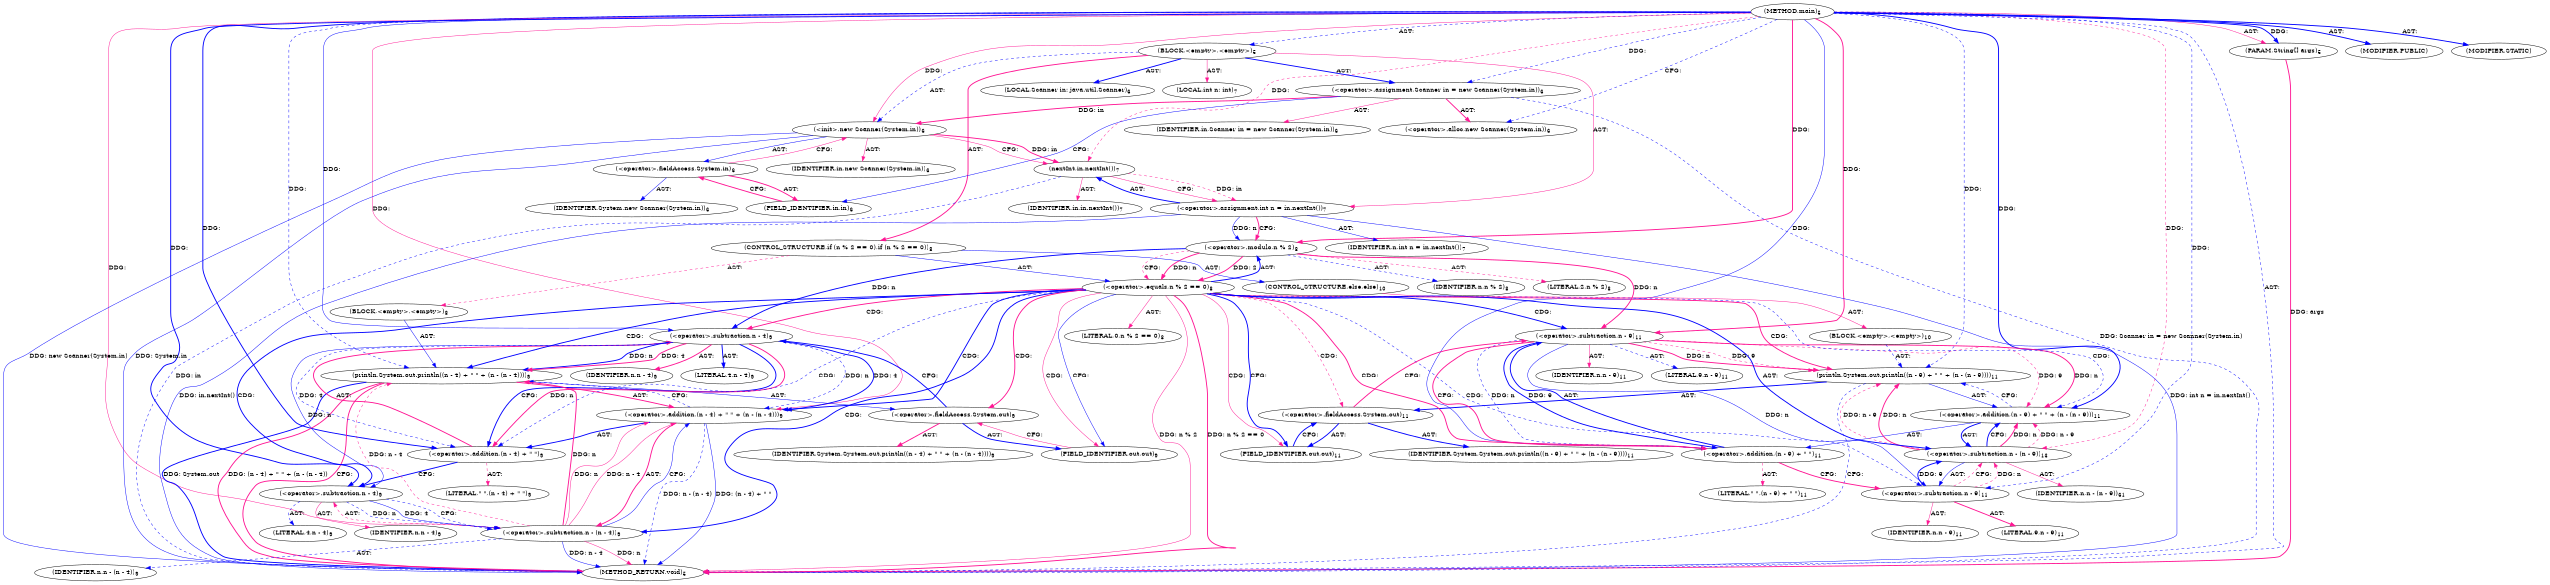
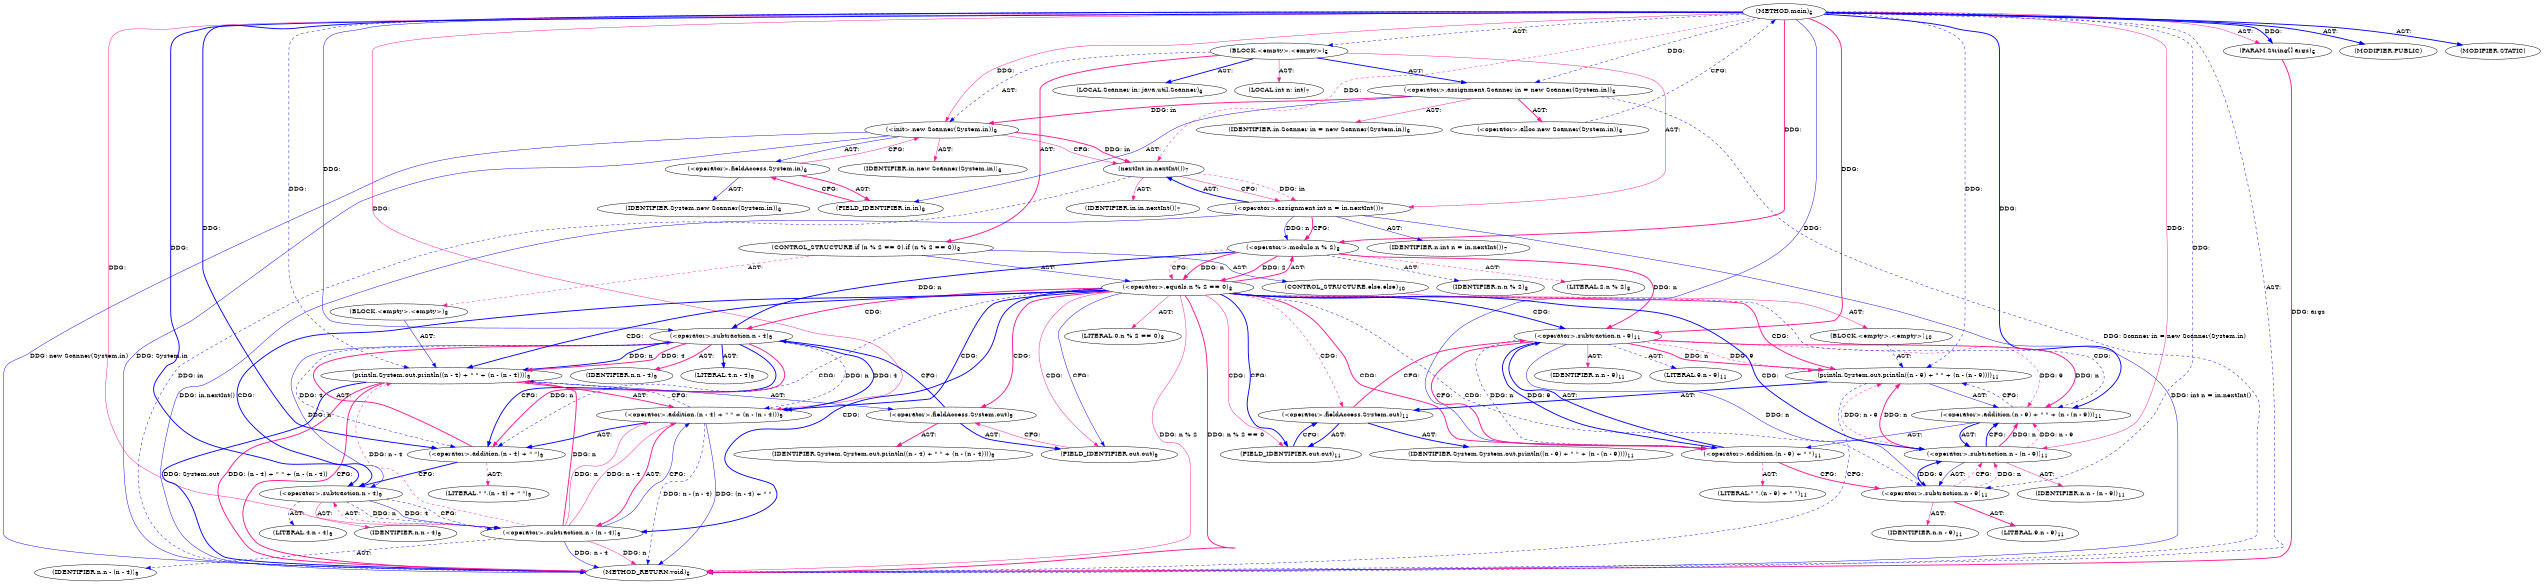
  digraph {
    edge [color=blue style=bold]
    n1 [label=<(METHOD,main)<SUB>5</SUB>>]
    n2 [label=<(PARAM,String[] args)<SUB>5</SUB>>]
    n3 [label=<(BLOCK,&lt;empty&gt;,&lt;empty&gt;)<SUB>5</SUB>>]
    n4 [label=<(&lt;operator&gt;.assignment,Scanner in = new Scanner(System.in))<SUB>6</SUB>>]
    n5 [label=<(&lt;operator&gt;.alloc,new Scanner(System.in))<SUB>6</SUB>>]
    n6 [label=<(&lt;init&gt;,new Scanner(System.in))<SUB>6</SUB>>]
    n7 [label=<(nextInt,in.nextInt())<SUB>7</SUB>>]
    n8 [label=<(&lt;operator&gt;.modulo,n % 2)<SUB>8</SUB>>]
    n9 [label=<(println,System.out.println((n - 4) + &quot; &quot; + (n - (n - 4))))<SUB>9</SUB>>]
    n10 [label=<(&lt;operator&gt;.addition,(n - 4) + &quot; &quot; + (n - (n - 4)))<SUB>9</SUB>>]
    n11 [label=<(&lt;operator&gt;.addition,(n - 4) + &quot; &quot;)<SUB>9</SUB>>]
    n12 [label=<(&lt;operator&gt;.subtraction,n - 4)<SUB>9</SUB>>]
    n13 [label=<(&lt;operator&gt;.subtraction,n - (n - 4))<SUB>9</SUB>>]
    n14 [label=<(&lt;operator&gt;.subtraction,n - 4)<SUB>9</SUB>>]
    n15 [label=<(println,System.out.println((n - 9) + &quot; &quot; + (n - (n - 9))))<SUB>11</SUB>>]
    n16 [label=<(&lt;operator&gt;.addition,(n - 9) + &quot; &quot; + (n - (n - 9)))<SUB>11</SUB>>]
    n17 [label=<(&lt;operator&gt;.addition,(n - 9) + &quot; &quot;)<SUB>11</SUB>>]
    n18 [label=<(&lt;operator&gt;.subtraction,n - 9)<SUB>11</SUB>>]
-   n19 [label=<(&lt;operator&gt;.subtraction,n - (n - 9))<SUB>13</SUB>>]
+   n19 [label=<(&lt;operator&gt;.subtraction,n - (n - 9))<SUB>11</SUB>>]
    n20 [label=<(&lt;operator&gt;.subtraction,n - 9)<SUB>11</SUB>>]
    n21 [label=<(MODIFIER,PUBLIC)>]
    n22 [label=<(MODIFIER,STATIC)>]
    n23 [label=<(METHOD_RETURN,void)<SUB>5</SUB>>]
    n24 [label=<(LOCAL,Scanner in: java.util.Scanner)<SUB>6</SUB>>]
    n25 [label=<(LOCAL,int n: int)<SUB>7</SUB>>]
    n26 [label=<(&lt;operator&gt;.assignment,int n = in.nextInt())<SUB>7</SUB>>]
    n27 [label=<(CONTROL_STRUCTURE,if (n % 2 == 0),if (n % 2 == 0))<SUB>8</SUB>>]
    n28 [label=<(IDENTIFIER,in,Scanner in = new Scanner(System.in))<SUB>6</SUB>>]
    n29 [label=<(FIELD_IDENTIFIER,in,in)<SUB>6</SUB>>]
    n30 [label=<(IDENTIFIER,in,new Scanner(System.in))<SUB>6</SUB>>]
    n31 [label=<(&lt;operator&gt;.fieldAccess,System.in)<SUB>6</SUB>>]
    n32 [label=<(IDENTIFIER,in,in.nextInt())<SUB>7</SUB>>]
    n33 [label=<(&lt;operator&gt;.equals,n % 2 == 0)<SUB>8</SUB>>]
    n34 [label=<(LITERAL,0,n % 2 == 0)<SUB>8</SUB>>]
    n35 [label=<(&lt;operator&gt;.fieldAccess,System.out)<SUB>9</SUB>>]
    n36 [label=<(FIELD_IDENTIFIER,out,out)<SUB>9</SUB>>]
    n37 [label=<(&lt;operator&gt;.fieldAccess,System.out)<SUB>11</SUB>>]
    n38 [label=<(FIELD_IDENTIFIER,out,out)<SUB>11</SUB>>]
    n39 [label=<(IDENTIFIER,n,n % 2)<SUB>8</SUB>>]
    n40 [label=<(LITERAL,2,n % 2)<SUB>8</SUB>>]
    n41 [label=<(LITERAL,&quot; &quot;,(n - 4) + &quot; &quot;)<SUB>9</SUB>>]
    n42 [label=<(IDENTIFIER,n,n - 4)<SUB>9</SUB>>]
    n43 [label=<(LITERAL,4,n - 4)<SUB>9</SUB>>]
    n44 [label=<(IDENTIFIER,n,n - (n - 4))<SUB>9</SUB>>]
    n45 [label=<(IDENTIFIER,n,n - 4)<SUB>9</SUB>>]
    n46 [label=<(LITERAL,4,n - 4)<SUB>9</SUB>>]
    n47 [label=<(LITERAL,&quot; &quot;,(n - 9) + &quot; &quot;)<SUB>11</SUB>>]
    n48 [label=<(IDENTIFIER,n,n - 9)<SUB>11</SUB>>]
    n49 [label=<(LITERAL,9,n - 9)<SUB>11</SUB>>]
-   n50 [label=<(IDENTIFIER,n,n - (n - 9))<SUB>61</SUB>>]
+   n50 [label=<(IDENTIFIER,n,n - (n - 9))<SUB>11</SUB>>]
    n51 [label=<(IDENTIFIER,n,n - 9)<SUB>11</SUB>>]
    n52 [label=<(LITERAL,9,n - 9)<SUB>11</SUB>>]
    n53 [label=<(IDENTIFIER,n,int n = in.nextInt())<SUB>7</SUB>>]
    n54 [label=<(BLOCK,&lt;empty&gt;,&lt;empty&gt;)<SUB>8</SUB>>]
    n55 [label=<(CONTROL_STRUCTURE,else,else)<SUB>10</SUB>>]
    n56 [label=<(IDENTIFIER,System,new Scanner(System.in))<SUB>6</SUB>>]
    n57 [label=<(BLOCK,&lt;empty&gt;,&lt;empty&gt;)<SUB>10</SUB>>]
    n58 [label=<(IDENTIFIER,System,System.out.println((n - 4) + &quot; &quot; + (n - (n - 4))))<SUB>9</SUB>>]
    n59 [label=<(IDENTIFIER,System,System.out.println((n - 9) + &quot; &quot; + (n - (n - 9))))<SUB>11</SUB>>]
    n1 -> n2 [color=deeppink label="AST: " style=solid]
    n1 -> n2 [label="DDG: "]
    n1 -> n3 [label="AST: " style=dashed]
    n1 -> n4 [label="DDG: " style=dashed]
-   n1 -> n5 [label="CFG: " style=dashed]
+   n5 -> n1 [label="CFG: " style=dashed]
    n1 -> n6 [color=deeppink label="DDG: " style=solid]
    n1 -> n7 [color=deeppink label="DDG: " style=dashed]
    n1 -> n8 [color=deeppink label="DDG: "]
    n1 -> n9 [label="DDG: " style=dashed]
    n1 -> n10 [color=deeppink label="DDG: " style=solid]
    n1 -> n11 [label="DDG: "]
    n1 -> n12 [label="DDG: " style=solid]
    n1 -> n13 [color=deeppink label="DDG: " style=solid]
    n1 -> n14 [label="DDG: "]
    n1 -> n15 [label="DDG: " style=dashed]
    n1 -> n16 [label="DDG: "]
    n1 -> n17 [label="DDG: " style=solid]
    n1 -> n18 [color=deeppink label="DDG: "]
-   n1 -> n19 [color=deeppink label="DDG: " style=dashed]
+   n1 -> n19 [color=deeppink label="DDG: " style=solid]
    n1 -> n20 [label="DDG: " style=dashed]
    n1 -> n21 [label="AST: "]
    n1 -> n22 [label="AST: "]
    n1 -> n23 [label="AST: " style=dashed]
    n2 -> n23 [color=deeppink label="DDG: args"]
    n3 -> n4 [label="AST: "]
    n3 -> n6 [label="AST: " style=dashed]
    n3 -> n24 [label="AST: "]
    n3 -> n25 [color=deeppink label="AST: " style=solid]
    n3 -> n26 [color=deeppink label="AST: " style=solid]
    n3 -> n27 [color=deeppink label="AST: "]
    n4 -> n5 [color=deeppink label="AST: "]
    n4 -> n6 [color=deeppink label="DDG: in"]
    n4 -> n23 [label="DDG: Scanner in = new Scanner(System.in)" style=dashed]
    n4 -> n28 [color=deeppink label="AST: " style=solid]
-   n4 -> n29 [label="CFG: " style=solid]
+   n4 -> n29 [label="AST: " style=solid]
    n6 -> n7 [color=deeppink label="CFG: " style=solid]
    n6 -> n7 [color=deeppink label="DDG: in"]
    n6 -> n23 [label="DDG: System.in" style=solid]
    n6 -> n23 [label="DDG: new Scanner(System.in)" style=solid]
    n6 -> n30 [color=deeppink label="AST: " style=solid]
    n6 -> n31 [label="AST: " style=solid]
    n7 -> n23 [label="DDG: in" style=dashed]
    n7 -> n26 [color=deeppink label="CFG: " style=solid]
    n7 -> n26 [color=deeppink label="DDG: in" style=dashed]
    n7 -> n32 [color=deeppink label="AST: " style=solid]
    n8 -> n12 [label="DDG: n"]
    n8 -> n18 [color=deeppink label="DDG: n"]
    n8 -> n33 [color=deeppink label="CFG: " style=dashed]
    n8 -> n33 [color=deeppink label="DDG: n"]
    n8 -> n33 [color=deeppink label="DDG: 2"]
    n8 -> n39 [label="AST: " style=dashed]
    n8 -> n40 [color=deeppink label="AST: " style=dashed]
    n9 -> n10 [color=deeppink label="AST: "]
    n9 -> n23 [color=deeppink label="CFG: "]
    n9 -> n23 [label="DDG: System.out"]
    n9 -> n23 [color=deeppink label="DDG: (n - 4) + &quot; &quot; + (n - (n - 4))"]
    n9 -> n35 [label="AST: " style=solid]
    n10 -> n9 [label="CFG: " style=dashed]
    n10 -> n11 [label="AST: "]
    n10 -> n13 [color=deeppink label="AST: "]
    n10 -> n23 [label="DDG: (n - 4) + &quot; &quot;" style=solid]
    n10 -> n23 [label="DDG: n - (n - 4)" style=dashed]
    n11 -> n12 [color=deeppink label="AST: "]
    n11 -> n14 [label="CFG: "]
    n11 -> n41 [color=deeppink label="AST: " style=dashed]
    n12 -> n9 [label="DDG: n"]
    n12 -> n9 [color=deeppink label="DDG: 4"]
    n12 -> n10 [label="DDG: n" style=dashed]
    n12 -> n10 [label="DDG: 4"]
    n12 -> n11 [label="CFG: "]
    n12 -> n11 [color=deeppink label="DDG: n"]
    n12 -> n11 [label="DDG: 4" style=dashed]
    n12 -> n14 [label="DDG: n" style=solid]
    n12 -> n42 [color=deeppink label="AST: "]
    n12 -> n43 [label="AST: "]
    n13 -> n9 [color=deeppink label="DDG: n"]
    n13 -> n9 [color=deeppink label="DDG: n - 4" style=dashed]
    n13 -> n10 [label="CFG: " style=solid]
    n13 -> n10 [color=deeppink label="DDG: n" style=solid]
    n13 -> n10 [color=deeppink label="DDG: n - 4" style=solid]
    n13 -> n14 [color=deeppink label="AST: " style=dashed]
    n13 -> n23 [color=deeppink label="DDG: n" style=solid]
    n13 -> n23 [label="DDG: n - 4" style=solid]
    n13 -> n44 [label="AST: " style=dashed]
    n14 -> n13 [label="CFG: " style=dashed]
    n14 -> n13 [label="DDG: n" style=dashed]
    n14 -> n13 [label="DDG: 4" style=solid]
    n14 -> n45 [color=deeppink label="AST: " style=solid]
    n14 -> n46 [label="AST: " style=dashed]
    n15 -> n16 [label="AST: " style=solid]
    n15 -> n23 [label="CFG: " style=dashed]
    n15 -> n37 [label="AST: "]
    n16 -> n15 [label="CFG: " style=dashed]
    n16 -> n17 [label="AST: " style=solid]
    n16 -> n19 [label="AST: "]
    n17 -> n18 [label="AST: "]
    n17 -> n20 [color=deeppink label="CFG: "]
    n17 -> n47 [color=deeppink label="AST: " style=dashed]
    n18 -> n15 [color=deeppink label="DDG: n"]
    n18 -> n15 [color=deeppink label="DDG: 9" style=dashed]
    n18 -> n16 [color=deeppink label="DDG: n"]
    n18 -> n16 [color=deeppink label="DDG: 9" style=dashed]
    n18 -> n17 [color=deeppink label="CFG: "]
    n18 -> n17 [label="DDG: n" style=dashed]
    n18 -> n17 [label="DDG: 9"]
    n18 -> n20 [label="DDG: n" style=solid]
    n18 -> n48 [color=deeppink label="AST: " style=solid]
    n18 -> n49 [label="AST: " style=dashed]
    n19 -> n15 [color=deeppink label="DDG: n"]
    n19 -> n15 [color=deeppink label="DDG: n - 9" style=dashed]
    n19 -> n16 [label="CFG: "]
    n19 -> n16 [color=deeppink label="DDG: n"]
    n19 -> n16 [color=deeppink label="DDG: n - 9" style=dashed]
    n19 -> n20 [label="AST: " style=solid]
    n19 -> n50 [color=deeppink label="AST: " style=solid]
    n20 -> n19 [color=deeppink label="CFG: " style=dashed]
    n20 -> n19 [color=deeppink label="DDG: n" style=dashed]
    n20 -> n19 [label="DDG: 9"]
    n20 -> n51 [color=deeppink label="AST: " style=solid]
    n20 -> n52 [color=deeppink label="AST: "]
    n26 -> n7 [label="AST: "]
    n26 -> n8 [color=deeppink label="CFG: "]
    n26 -> n8 [label="DDG: n" style=solid]
    n26 -> n23 [label="DDG: in.nextInt()" style=solid]
    n26 -> n23 [label="DDG: int n = in.nextInt()" style=solid]
    n26 -> n53 [label="AST: " style=solid]
    n27 -> n33 [label="AST: " style=solid]
    n27 -> n54 [color=deeppink label="AST: " style=dashed]
    n27 -> n55 [label="AST: " style=solid]
    n29 -> n31 [color=deeppink label="CFG: "]
    n31 -> n6 [color=deeppink label="CFG: " style=solid]
    n31 -> n29 [color=deeppink label="AST: "]
    n31 -> n56 [label="AST: " style=solid]
-   n33 -> n8 [label="AST: "]
+   n33 -> n8 [color=deeppink label="AST: "]
    n33 -> n9 [label="CDG: "]
    n33 -> n10 [label="CDG: "]
    n33 -> n11 [label="CDG: " style=dashed]
    n33 -> n12 [color=deeppink label="CDG: "]
    n33 -> n13 [label="CDG: "]
    n33 -> n14 [label="CDG: "]
    n33 -> n15 [color=deeppink label="CDG: "]
    n33 -> n16 [label="CDG: " style=dashed]
    n33 -> n17 [color=deeppink label="CDG: "]
    n33 -> n18 [label="CDG: "]
-   n33 -> n19 [label="AST: "]
+   n33 -> n19 [label="CDG: "]
    n33 -> n20 [label="CDG: " style=dashed]
    n33 -> n23 [color=deeppink label="DDG: n % 2" style=solid]
    n33 -> n23 [color=deeppink label="DDG: n % 2 == 0"]
    n33 -> n34 [color=deeppink label="AST: " style=solid]
    n33 -> n35 [color=deeppink label="CDG: "]
    n33 -> n36 [label="CFG: " style=solid]
    n33 -> n36 [color=deeppink label="CDG: " style=solid]
    n33 -> n37 [color=deeppink label="CDG: " style=dashed]
    n33 -> n38 [label="CFG: "]
    n33 -> n38 [color=deeppink label="CDG: " style=solid]
    n35 -> n12 [label="CFG: "]
    n35 -> n36 [label="AST: "]
    n35 -> n58 [color=deeppink label="AST: "]
    n36 -> n35 [color=deeppink label="CFG: " style=solid]
    n37 -> n18 [color=deeppink label="CFG: "]
    n37 -> n38 [label="AST: "]
    n37 -> n59 [label="AST: "]
    n38 -> n37 [label="CFG: "]
    n54 -> n9 [label="AST: " style=solid]
    n55 -> n57 [color=deeppink label="AST: " style=solid]
    n57 -> n15 [label="AST: " style=dashed]
  }
